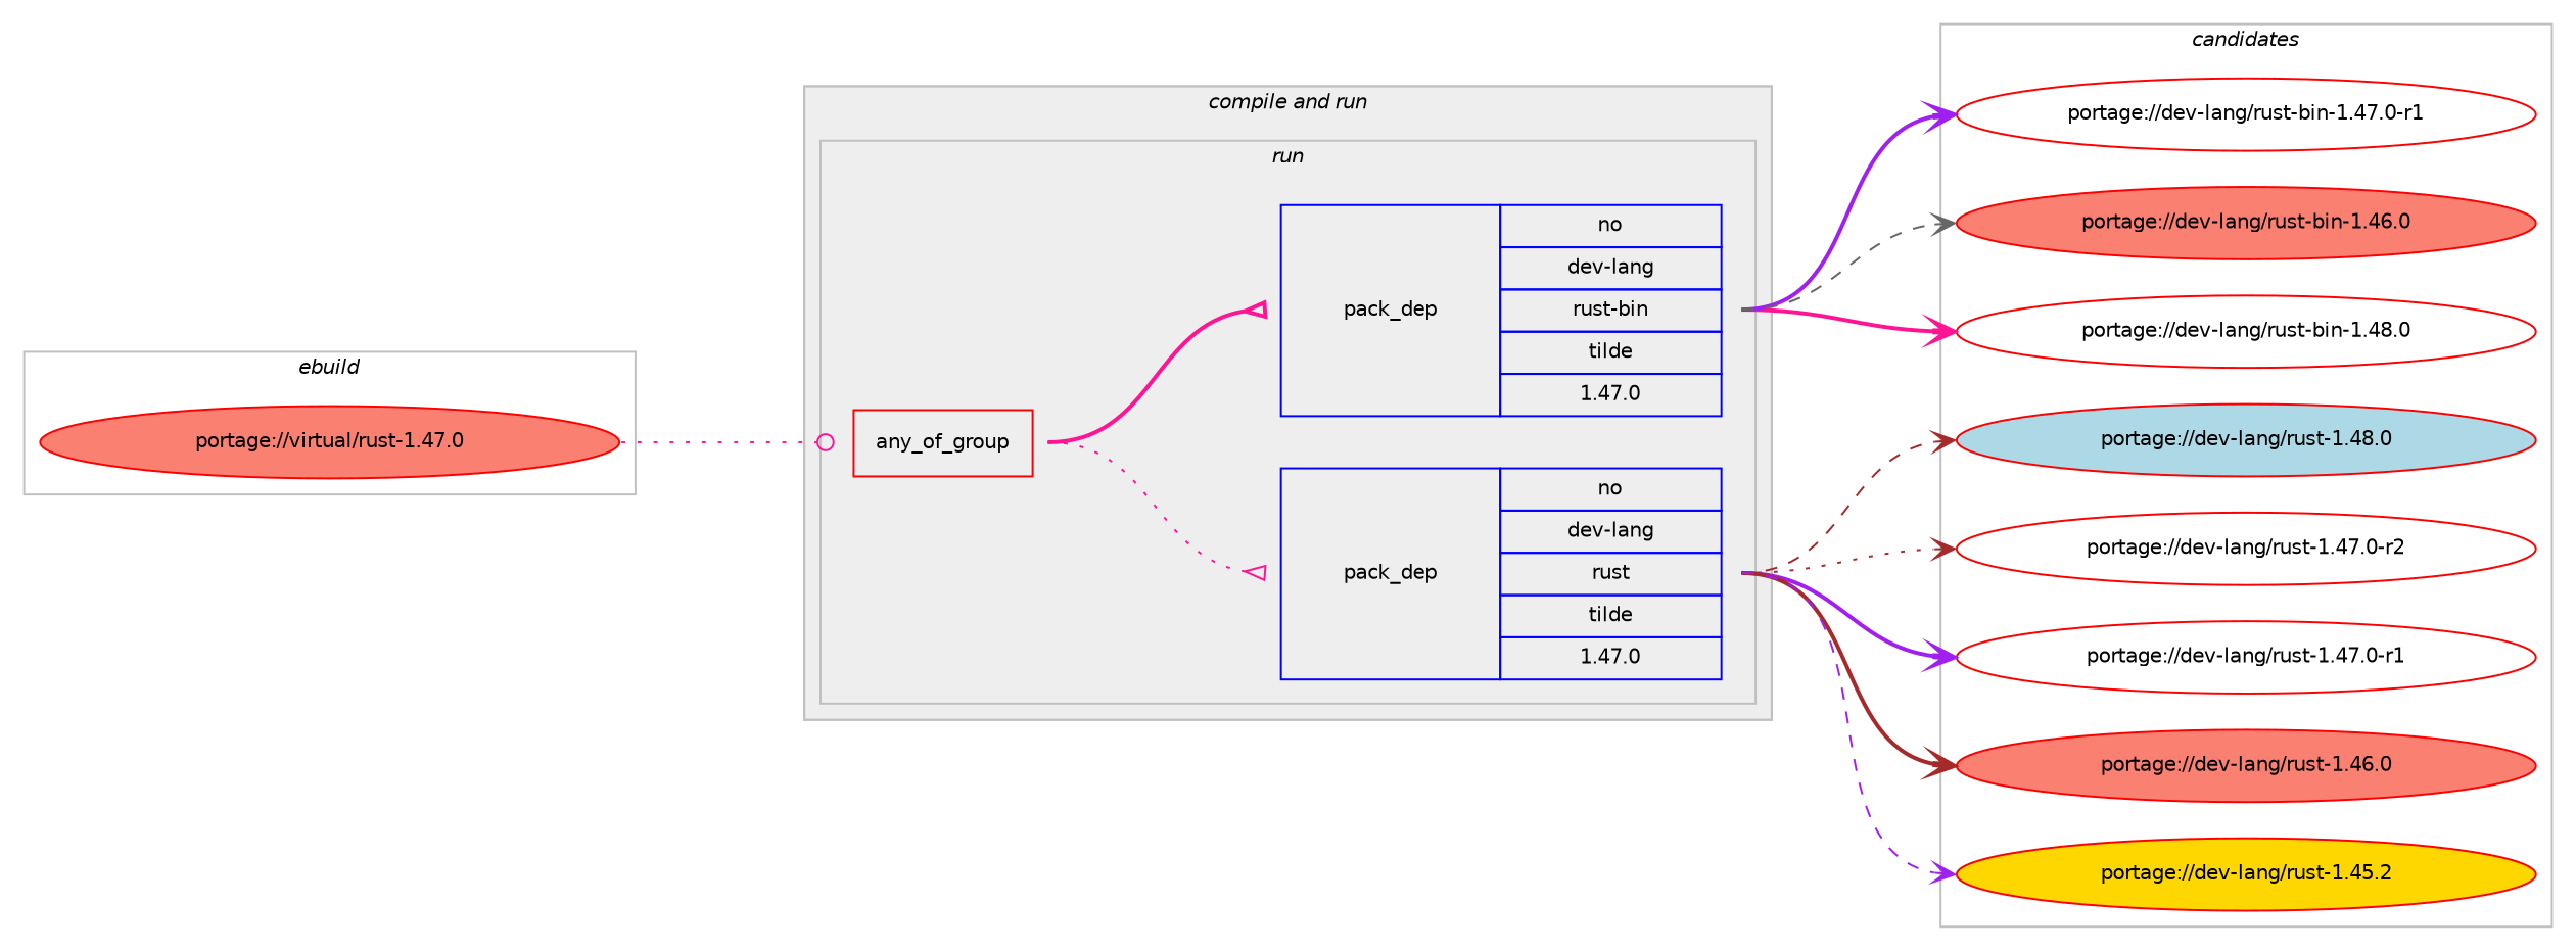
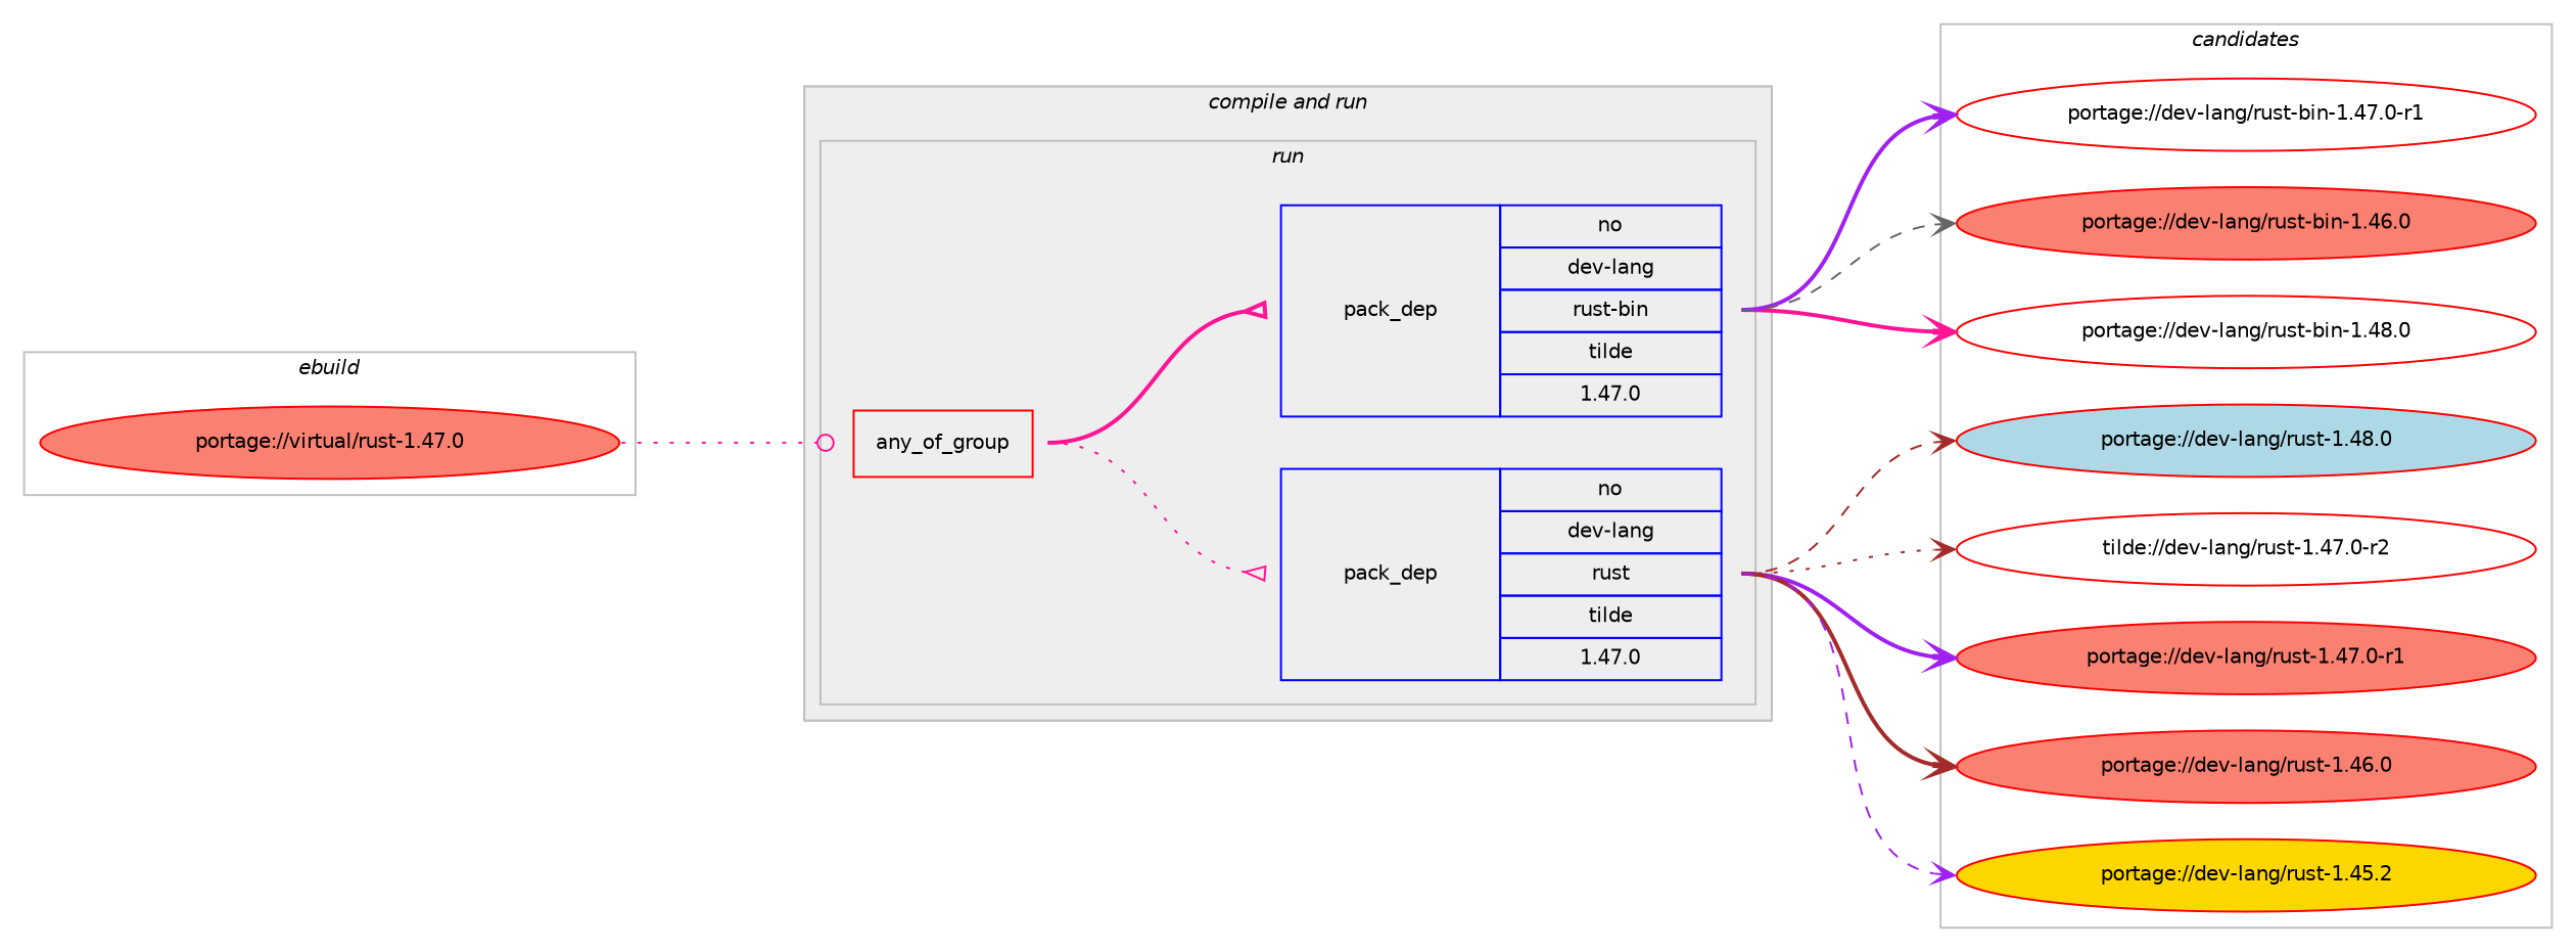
  digraph {
    compound=true
    concentrate=true
    fontname=Helvetica
    fontsize=10
    newrank=true
    rankdir=LR
    ranksep=1.5
    node [color=red fillcolor=white fontname=Helvetica fontsize=10 style=filled]
    edge [arrowhead=vee color=deeppink headport=w style=bold tailport=e weight=100]
    n1 [fillcolor=salmon label="portage://virtual/rust-1.47.0" width=4]
    n2 [color=blue label=<<TABLE BORDER="0" CELLBORDER="1" CELLSPACING="0" CELLPADDING="4" WIDTH="220"><TR><TD ROWSPAN="6" CELLPADDING="30">pack_dep</TD></TR><TR><TD WIDTH="110">no</TD></TR><TR><TD>dev-lang</TD></TR><TR><TD>rust</TD></TR><TR><TD>tilde</TD></TR><TR><TD>1.47.0</TD></TR></TABLE>> shape=none fillcolor="" style=""]
    n3 [color=blue label=<<TABLE BORDER="0" CELLBORDER="1" CELLSPACING="0" CELLPADDING="4" WIDTH="220"><TR><TD ROWSPAN="6" CELLPADDING="30">pack_dep</TD></TR><TR><TD WIDTH="110">no</TD></TR><TR><TD>dev-lang</TD></TR><TR><TD>rust-bin</TD></TR><TR><TD>tilde</TD></TR><TR><TD>1.47.0</TD></TR></TABLE>> shape=none fillcolor="" style=""]
    n4 [label=<<TABLE BORDER="0" CELLBORDER="1" CELLSPACING="0" CELLPADDING="4"><TR><TD CELLPADDING="10">any_of_group</TD></TR></TABLE>> shape=none fillcolor="" style=""]
    n5 [fillcolor=lightblue label="portage://dev-lang/rust-1.48.0" width=4]
-   n6 [label="portage://dev-lang/rust-1.47.0-r2" width=4]
-   n7 [label="portage://dev-lang/rust-1.47.0-r1" width=4]
+   n6 [label="tilde://dev-lang/rust-1.47.0-r2" width=4]
+   n7 [fillcolor=salmon label="portage://dev-lang/rust-1.47.0-r1" width=4]
    n8 [fillcolor=salmon label="portage://dev-lang/rust-1.46.0" width=4]
    n9 [fillcolor=gold label="portage://dev-lang/rust-1.45.2" width=4]
    n10 [label="portage://dev-lang/rust-bin-1.48.0" width=4]
    n11 [label="portage://dev-lang/rust-bin-1.47.0-r1" width=4]
    n12 [fillcolor=salmon label="portage://dev-lang/rust-bin-1.46.0" width=4]
    subgraph cluster_1 {
      color=gray
      label=<<i>ebuild</i>>
      rank=same
      n1
    }
    subgraph cluster_2 {
      color=gray
      label=<<i>dependencies</i>>
      subgraph cluster_3 {
        color=gray
        fillcolor="#eeeeee"
        label=<<i>compile</i>>
        style=filled
      }
      subgraph cluster_4 {
        color=gray
        fillcolor="#eeeeee"
        label=<<i>compile and run</i>>
        style=filled
      }
      subgraph cluster_5 {
        color=gray
        fillcolor="#eeeeee"
        label=<<i>run</i>>
        style=filled
        subgraph sub_6 {
          color=gray
          fillcolor="#eeeeee"
          label=<<i>run</i>>
          style=filled
          n4
          subgraph sub_7 {
            color=gray
            fillcolor="#eeeeee"
            label=<<i>run</i>>
            style=filled
            n2
          }
          subgraph sub_8 {
            color=gray
            fillcolor="#eeeeee"
            label=<<i>run</i>>
            style=filled
            n3
          }
        }
      }
    }
    subgraph cluster_9 {
      color=gray
      label=<<i>candidates</i>>
      rank=same
      subgraph sub_10 {
        color=black
        label=<<i>candidates</i>>
        nodesep=1
        rank=same
        n5
        n6
        n7
        n8
        n9
      }
      subgraph sub_11 {
        color=black
        label=<<i>candidates</i>>
        nodesep=1
        rank=same
        n10
        n11
        n12
      }
    }
    n1 -> n4 [arrowhead=odot style=dotted weight=20]
    n2 -> n5 [color=brown style=dashed]
    n2 -> n6 [color=brown style=dotted]
    n2 -> n7 [color=purple]
    n2 -> n8 [color=brown]
    n2 -> n9 [color=purple style=dashed]
    n3 -> n10
    n3 -> n11 [color=purple]
    n3 -> n12 [color=gray40 style=dashed]
    n4 -> n2 [arrowhead=oinv style=dotted weight=20]
    n4 -> n3 [arrowhead=oinv weight=20]
  }
